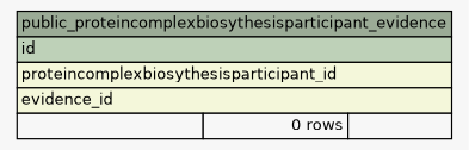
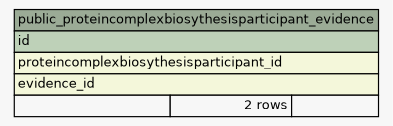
  digraph {
    bgcolor="#f7f7f7"
    fontname=Helvetica
    fontsize=11
    nodesep=0.18
    rankdir=RL
    ranksep=0.46
-   n1 [fontname=Helvetica fontsize=11 label=<     <TABLE BORDER="0" CELLBORDER="1" CELLSPACING="0" BGCOLOR="#ffffff">       <TR><TD COLSPAN="3" BGCOLOR="#9bab96" ALIGN="CENTER">public_proteincomplexbiosythesisparticipant_evidence</TD></TR>       <TR><TD PORT="id" COLSPAN="3" BGCOLOR="#bed1b8" ALIGN="LEFT">id</TD></TR>       <TR><TD PORT="proteincomplexbiosythesisparticipant_id" COLSPAN="3" BGCOLOR="#f4f7da" ALIGN="LEFT">proteincomplexbiosythesisparticipant_id</TD></TR>       <TR><TD PORT="evidence_id" COLSPAN="3" BGCOLOR="#f4f7da" ALIGN="LEFT">evidence_id</TD></TR>       <TR><TD ALIGN="LEFT" BGCOLOR="#f7f7f7">  </TD><TD ALIGN="RIGHT" BGCOLOR="#f7f7f7">0 rows</TD><TD ALIGN="RIGHT" BGCOLOR="#f7f7f7">  </TD></TR>     </TABLE>> shape=plaintext]
+   n1 [fontname=Helvetica fontsize=11 label=<     <TABLE BORDER="0" CELLBORDER="1" CELLSPACING="0" BGCOLOR="#ffffff">       <TR><TD COLSPAN="3" BGCOLOR="#9bab96" ALIGN="CENTER">public_proteincomplexbiosythesisparticipant_evidence</TD></TR>       <TR><TD PORT="id" COLSPAN="3" BGCOLOR="#bed1b8" ALIGN="LEFT">id</TD></TR>       <TR><TD PORT="proteincomplexbiosythesisparticipant_id" COLSPAN="3" BGCOLOR="#f4f7da" ALIGN="LEFT">proteincomplexbiosythesisparticipant_id</TD></TR>       <TR><TD PORT="evidence_id" COLSPAN="3" BGCOLOR="#f4f7da" ALIGN="LEFT">evidence_id</TD></TR>       <TR><TD ALIGN="LEFT" BGCOLOR="#f7f7f7">  </TD><TD ALIGN="RIGHT" BGCOLOR="#f7f7f7">2 rows</TD><TD ALIGN="RIGHT" BGCOLOR="#f7f7f7">  </TD></TR>     </TABLE>> shape=plaintext]
  }
